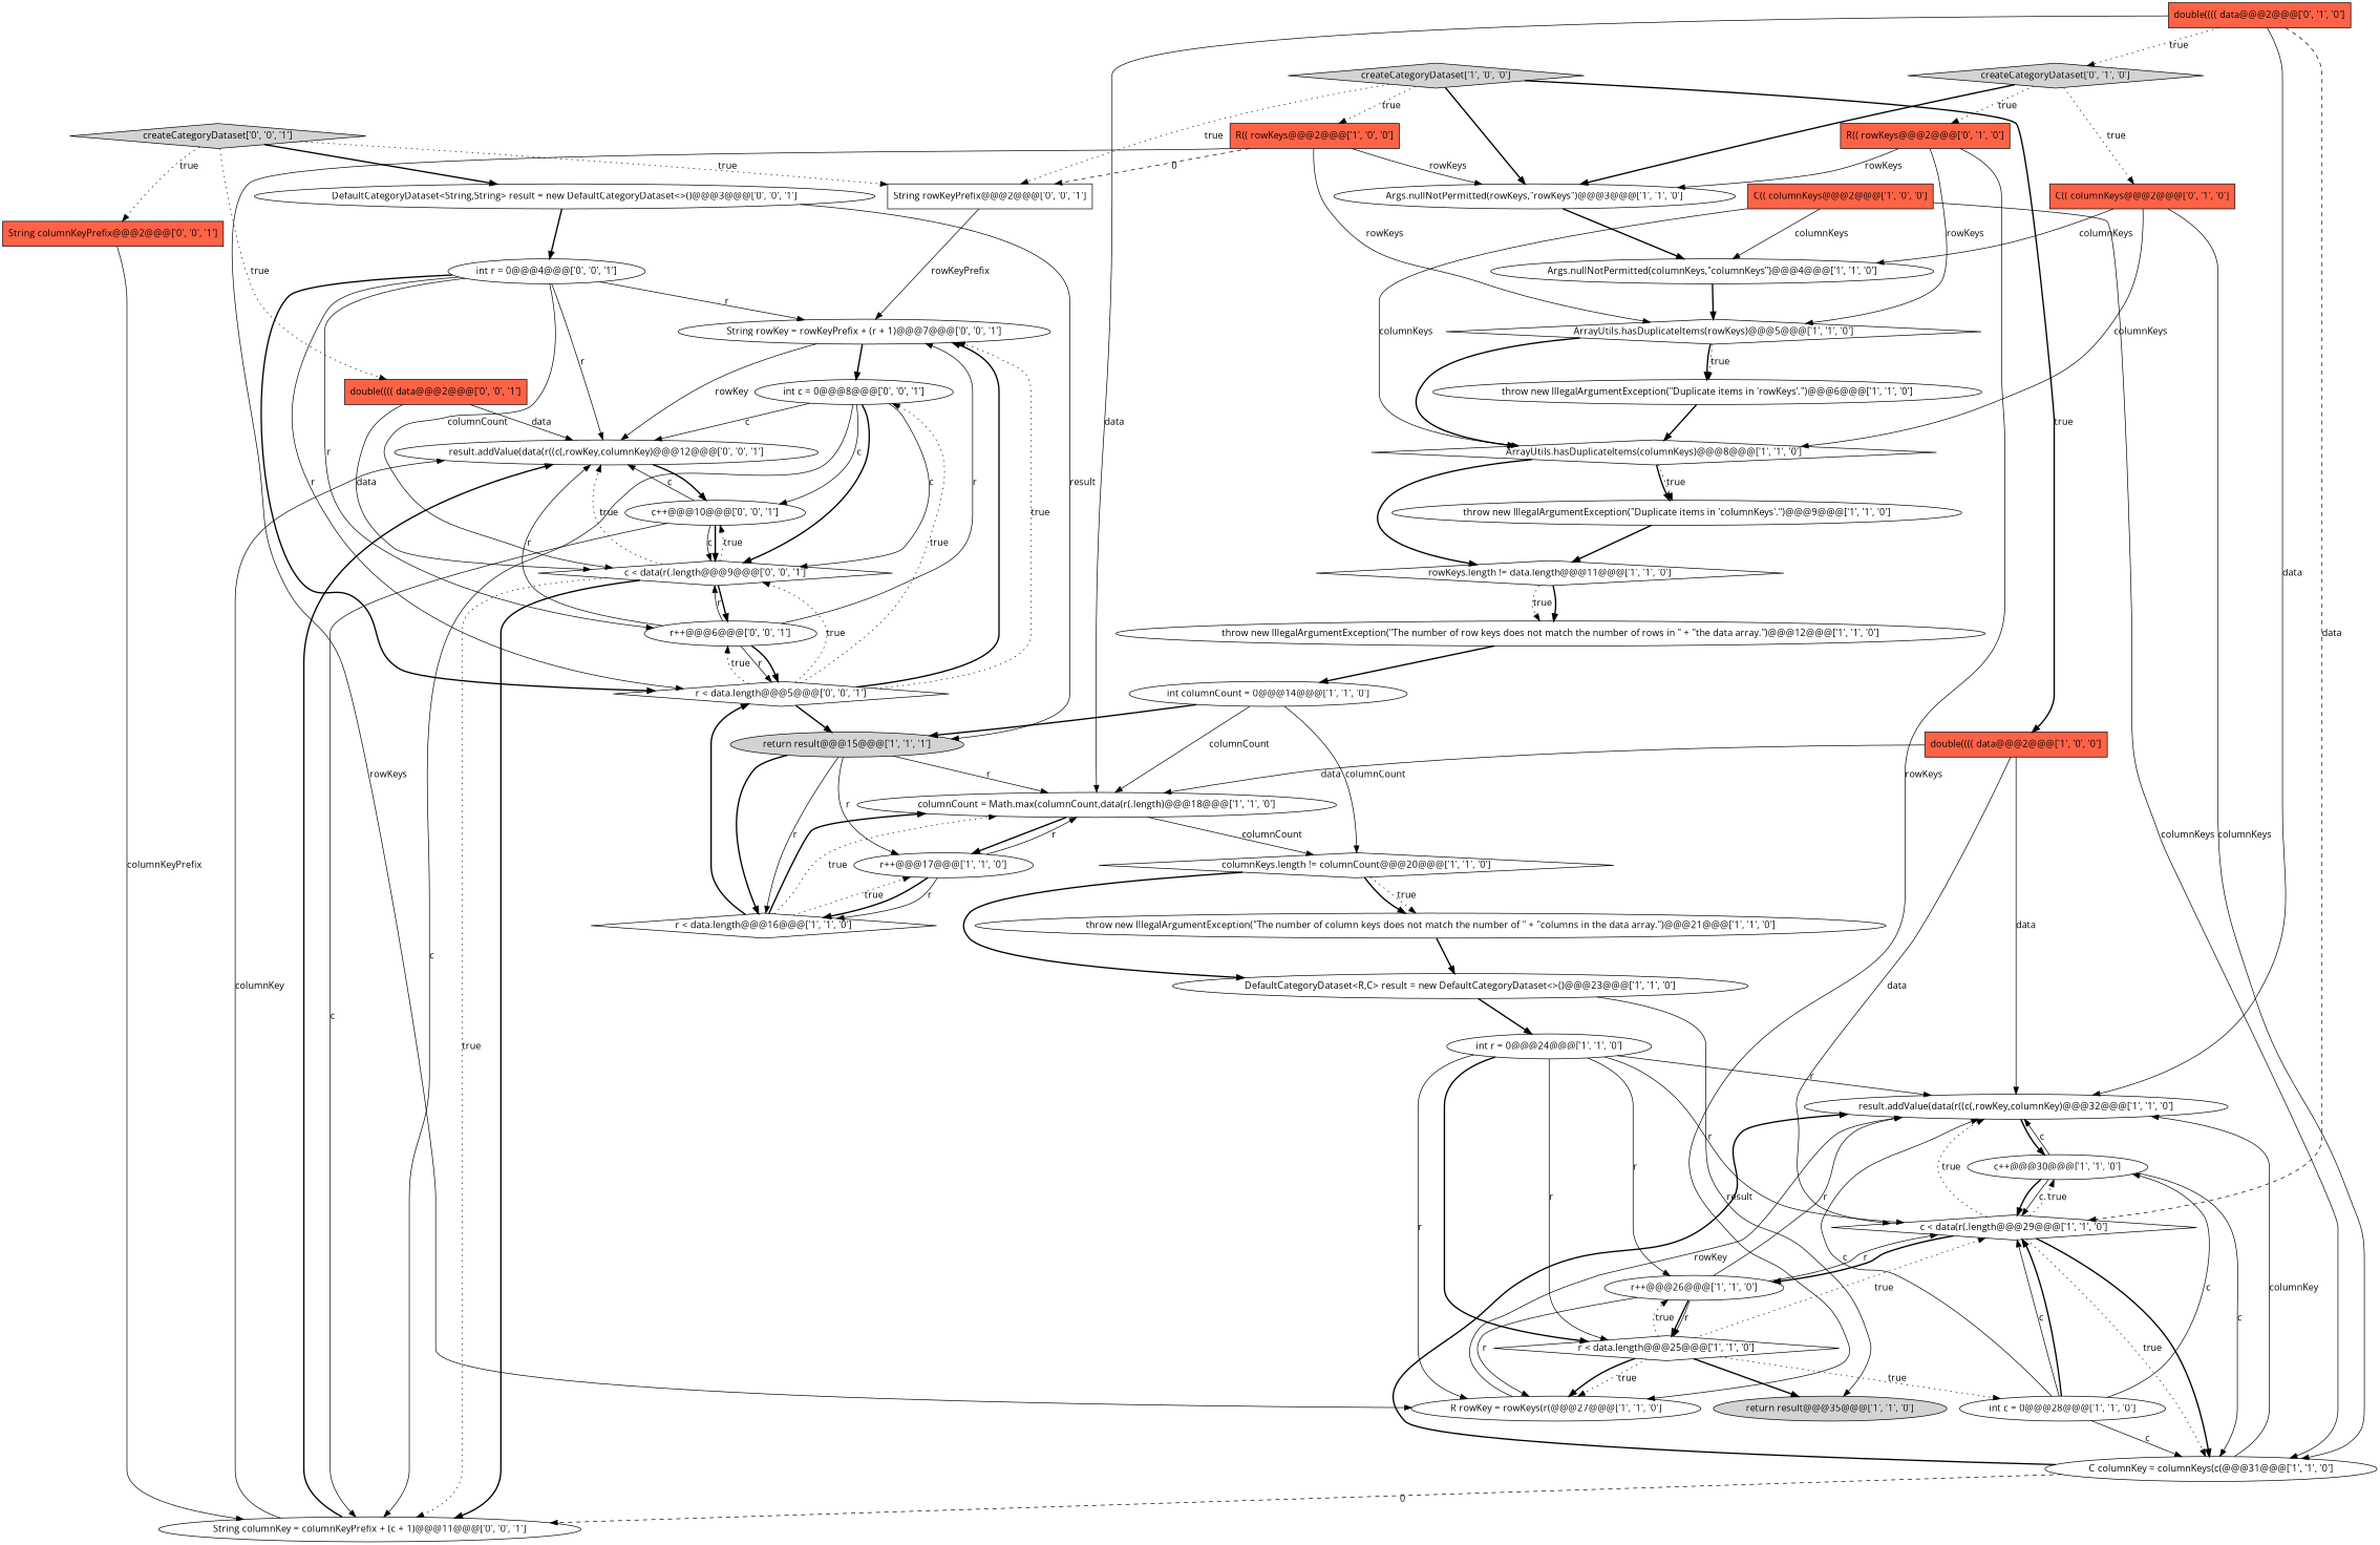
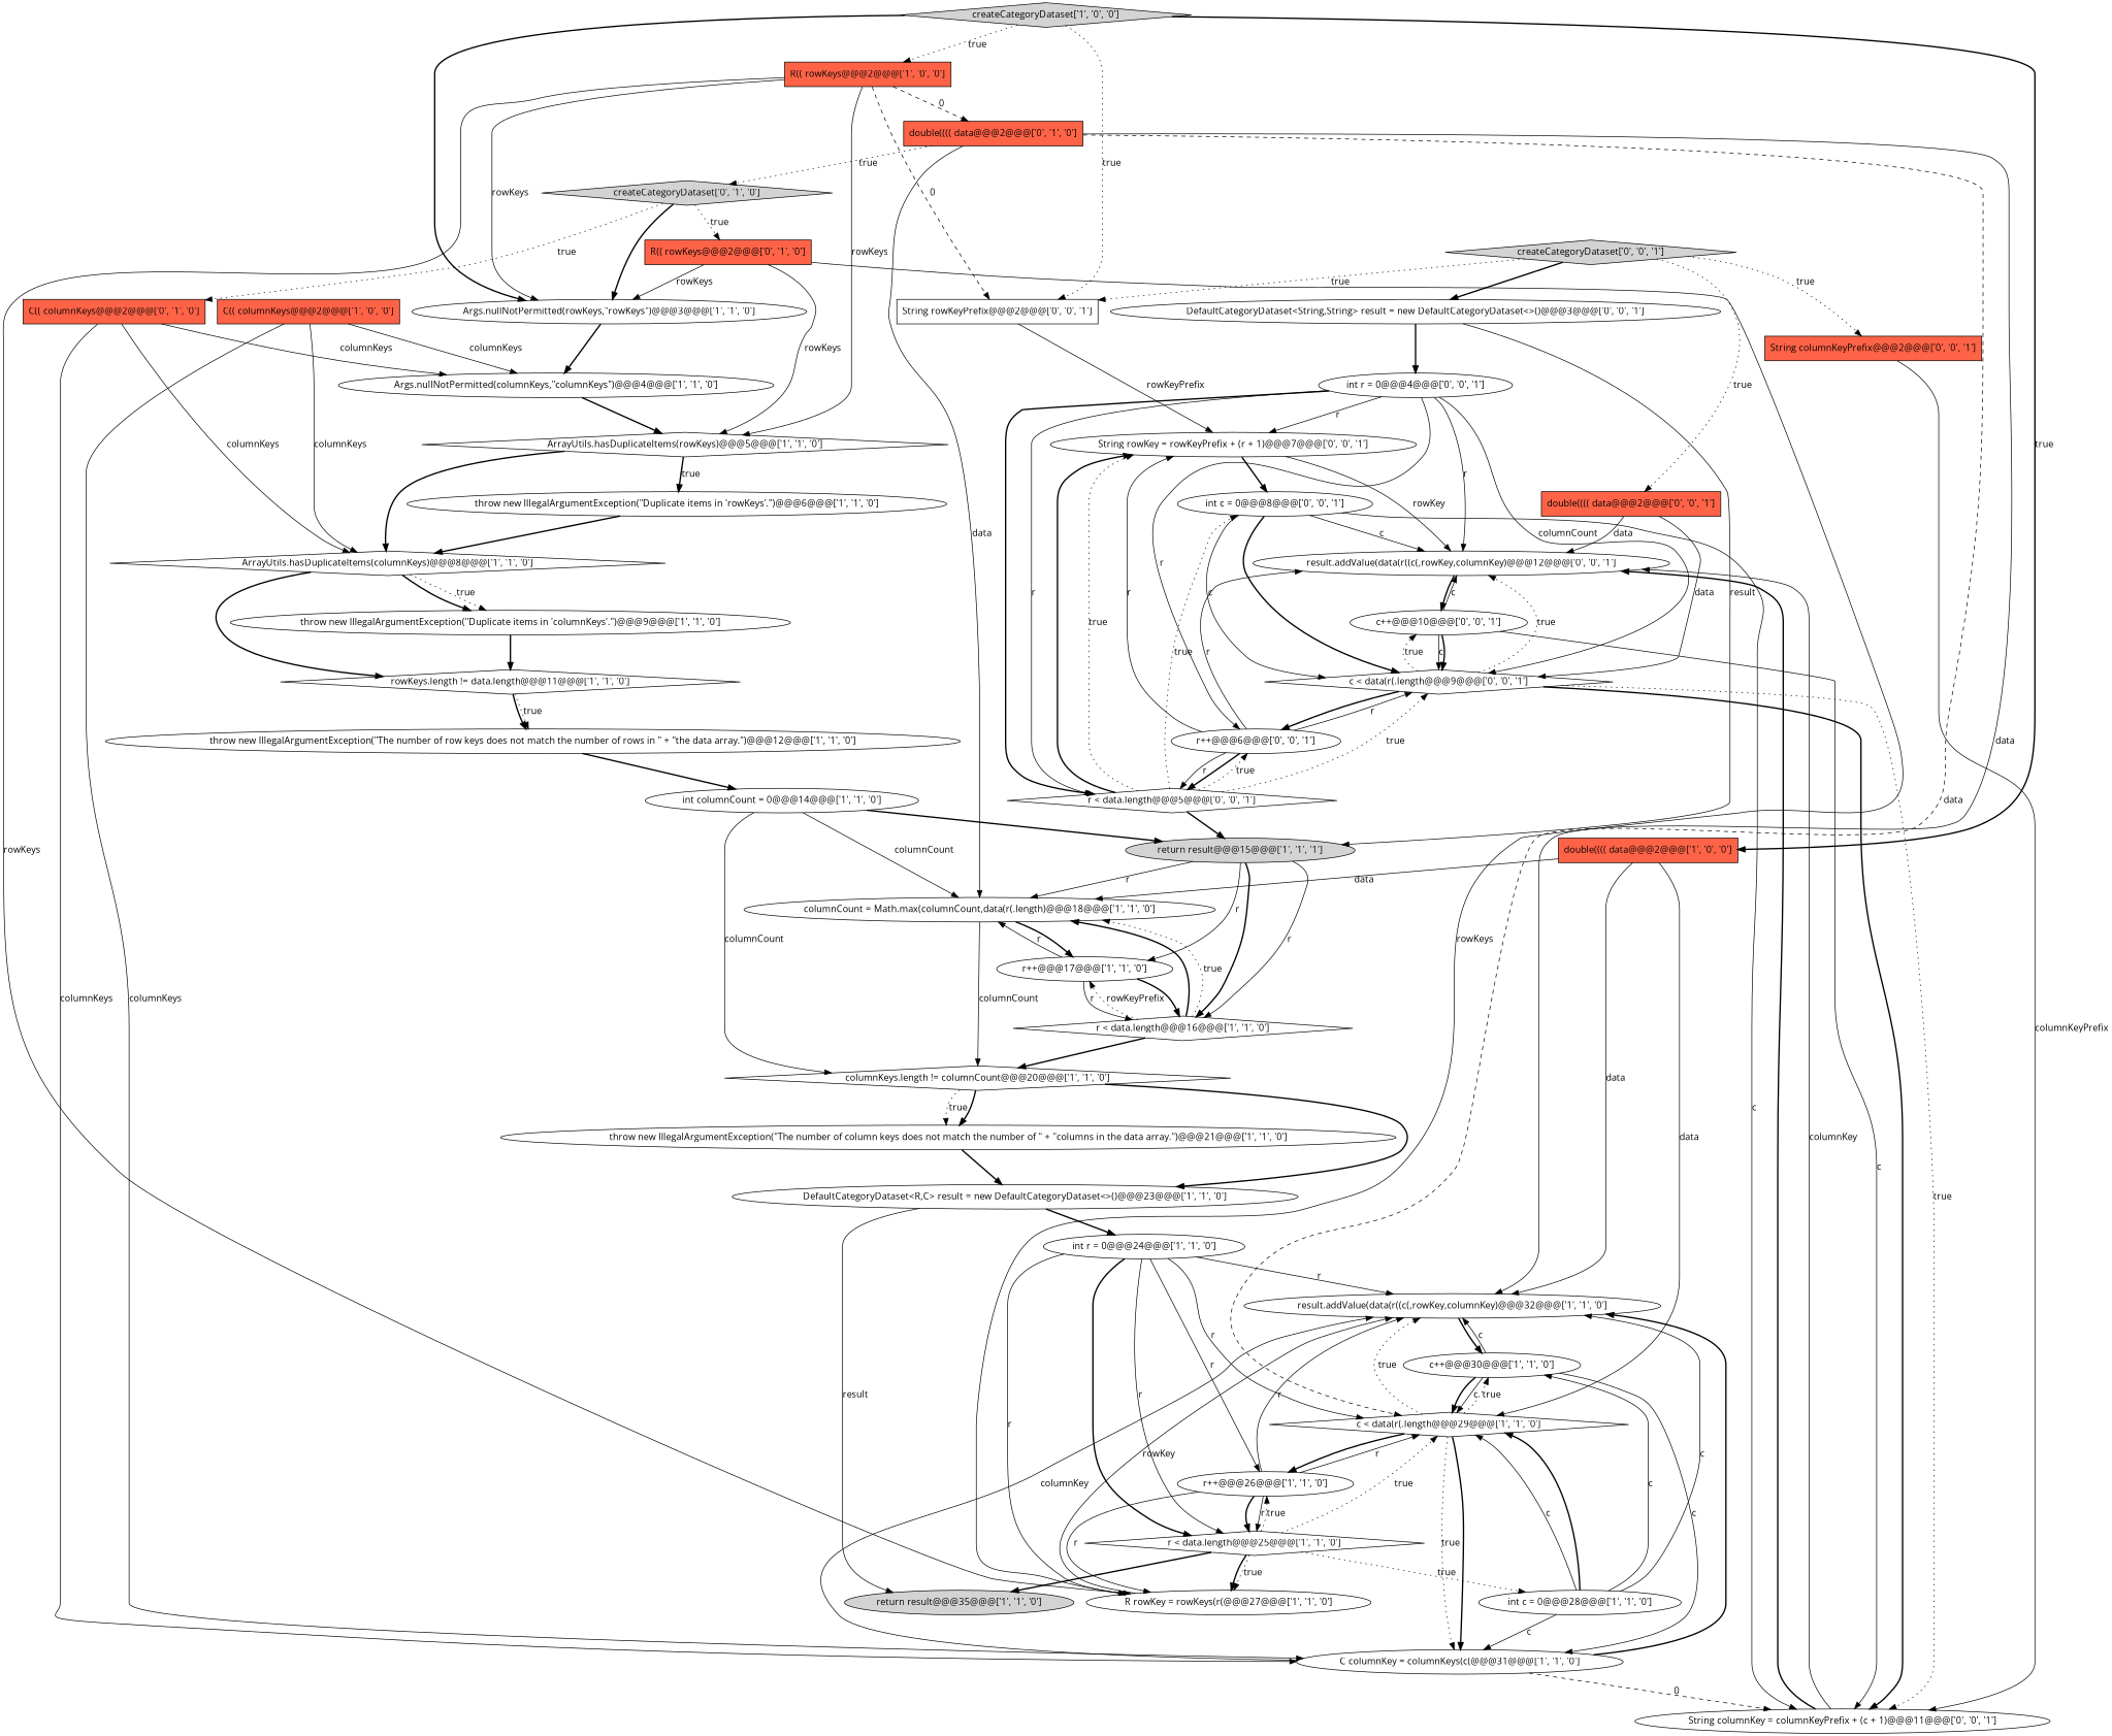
  digraph {
    fontname="Open Sans"
    node [fillcolor=white fontname="Open Sans" shape=ellipse style=filled]
    edge [fontname="Open Sans" style=solid]
    n1 [label="String rowKey = rowKeyPrefix + (r + 1)@@@7@@@['0', '0', '1']"]
    n2 [label="int c = 0@@@8@@@['0', '0', '1']"]
    n3 [label="result.addValue(data(r((c(,rowKey,columnKey)@@@12@@@['0', '0', '1']"]
    n4 [label="c < data(r(.length@@@9@@@['0', '0', '1']" shape=diamond]
    n5 [label="c++@@@10@@@['0', '0', '1']"]
    n6 [label="String columnKey = columnKeyPrefix + (c + 1)@@@11@@@['0', '0', '1']"]
    n7 [label="DefaultCategoryDataset<R,C> result = new DefaultCategoryDataset<>()@@@23@@@['1', '1', '0']"]
    n8 [fillcolor=lightgray label="return result@@@35@@@['1', '1', '0']"]
    n9 [label="int r = 0@@@24@@@['1', '1', '0']"]
    n10 [label="result.addValue(data(r((c(,rowKey,columnKey)@@@32@@@['1', '1', '0']"]
    n11 [label="c < data(r(.length@@@29@@@['1', '1', '0']" shape=diamond]
    n12 [label="r++@@@26@@@['1', '1', '0']"]
    n13 [label="R rowKey = rowKeys(r(@@@27@@@['1', '1', '0']"]
    n14 [label="r < data.length@@@25@@@['1', '1', '0']" shape=diamond]
    n15 [fillcolor=tomato label="double(((( data@@@2@@@['0', '0', '1']" shape=box]
    n16 [label="r++@@@6@@@['0', '0', '1']"]
    n17 [label="C columnKey = columnKeys(c(@@@31@@@['1', '1', '0']"]
    n18 [label="c++@@@30@@@['1', '1', '0']"]
    n19 [label="DefaultCategoryDataset<String,String> result = new DefaultCategoryDataset<>()@@@3@@@['0', '0', '1']"]
    n20 [label="int r = 0@@@4@@@['0', '0', '1']"]
    n21 [fillcolor=lightgray label="return result@@@15@@@['1', '1', '1']"]
    n22 [label="r < data.length@@@5@@@['0', '0', '1']" shape=diamond]
    n23 [label="columnCount = Math.max(columnCount,data(r(.length)@@@18@@@['1', '1', '0']"]
    n24 [label="r < data.length@@@16@@@['1', '1', '0']" shape=diamond]
    n25 [label="r++@@@17@@@['1', '1', '0']"]
    n26 [label="Args.nullNotPermitted(rowKeys,\"rowKeys\")@@@3@@@['1', '1', '0']"]
    n27 [label="Args.nullNotPermitted(columnKeys,\"columnKeys\")@@@4@@@['1', '1', '0']"]
    n28 [label="ArrayUtils.hasDuplicateItems(rowKeys)@@@5@@@['1', '1', '0']" shape=diamond]
    n29 [label="ArrayUtils.hasDuplicateItems(columnKeys)@@@8@@@['1', '1', '0']" shape=diamond]
    n30 [label="throw new IllegalArgumentException(\"Duplicate items in 'rowKeys'.\")@@@6@@@['1', '1', '0']"]
    n31 [label="rowKeys.length != data.length@@@11@@@['1', '1', '0']" shape=diamond]
    n32 [label="throw new IllegalArgumentException(\"Duplicate items in 'columnKeys'.\")@@@9@@@['1', '1', '0']"]
    n33 [fillcolor=tomato label="C(( columnKeys@@@2@@@['0', '1', '0']" shape=box]
    n34 [fillcolor=tomato label="String columnKeyPrefix@@@2@@@['0', '0', '1']" shape=box]
    n35 [label="int c = 0@@@28@@@['1', '1', '0']"]
    n36 [fillcolor=lightgray label="createCategoryDataset['0', '0', '1']" shape=diamond]
    n37 [label="String rowKeyPrefix@@@2@@@['0', '0', '1']" shape=box]
    n38 [fillcolor=tomato label="C(( columnKeys@@@2@@@['1', '0', '0']" shape=box]
    n39 [fillcolor=tomato label="double(((( data@@@2@@@['0', '1', '0']" shape=box]
    n40 [fillcolor=lightgray label="createCategoryDataset['0', '1', '0']" shape=diamond]
    n41 [label="columnKeys.length != columnCount@@@20@@@['1', '1', '0']" shape=diamond]
    n42 [label="throw new IllegalArgumentException(\"The number of row keys does not match the number of rows in \" + \"the data array.\")@@@12@@@['1', '1', '0']"]
    n43 [label="int columnCount = 0@@@14@@@['1', '1', '0']"]
    n44 [fillcolor=lightgray label="createCategoryDataset['1', '0', '0']" shape=diamond]
    n45 [fillcolor=tomato label="R(( rowKeys@@@2@@@['1', '0', '0']" shape=box]
    n46 [fillcolor=tomato label="double(((( data@@@2@@@['1', '0', '0']" shape=box]
    n47 [label="throw new IllegalArgumentException(\"The number of column keys does not match the number of \" + \"columns in the data array.\")@@@21@@@['1', '1', '0']"]
    n48 [fillcolor=tomato label="R(( rowKeys@@@2@@@['0', '1', '0']" shape=box]
    n1 -> n2 [style=bold]
    n1 -> n3 [label=rowKey]
    n2 -> n3 [label=c]
    n2 -> n4 [label=c]
    n2 -> n4 [style=bold]
-   n2 -> n5 [label=c]
    n2 -> n6 [label=c]
    n3 -> n5 [style=bold]
    n4 -> n3 [label=true style=dotted]
    n4 -> n5 [label=true style=dotted]
    n4 -> n6 [label=true style=dotted]
    n4 -> n6 [style=bold]
    n4 -> n16 [style=bold]
    n5 -> n3 [label=c]
    n5 -> n4 [style=bold]
    n5 -> n4 [label=c]
    n5 -> n6 [label=c]
    n6 -> n3 [label=columnKey]
    n6 -> n3 [style=bold]
    n7 -> n8 [label=result]
    n7 -> n9 [style=bold]
    n9 -> n10 [label=r]
    n9 -> n11 [label=r]
    n9 -> n12 [label=r]
    n9 -> n13 [label=r]
    n9 -> n14 [style=bold]
    n9 -> n14 [label=r]
    n10 -> n18 [style=bold]
    n11 -> n10 [label=true style=dotted]
    n11 -> n12 [style=bold]
    n11 -> n17 [label=true style=dotted]
    n11 -> n17 [style=bold]
    n11 -> n18 [label=true style=dotted]
    n12 -> n10 [label=r]
    n12 -> n11 [label=r]
    n12 -> n13 [label=r]
    n12 -> n14 [style=bold]
    n12 -> n14 [label=r]
    n13 -> n10 [label=rowKey]
    n14 -> n8 [style=bold]
    n14 -> n11 [label=true style=dotted]
    n14 -> n12 [label=true style=dotted]
    n14 -> n13 [label=true style=dotted]
    n14 -> n13 [style=bold]
    n14 -> n35 [label=true style=dotted]
    n15 -> n3 [label=data]
    n15 -> n4 [label=data]
    n16 -> n1 [label=r]
    n16 -> n3 [label=r]
    n16 -> n4 [label=r]
    n16 -> n22 [label=r]
    n16 -> n22 [style=bold]
    n17 -> n6 [label=0 style=dashed]
    n17 -> n10 [style=bold]
    n17 -> n10 [label=columnKey]
    n18 -> n10 [label=c]
    n18 -> n11 [label=c]
    n18 -> n11 [style=bold]
    n18 -> n17 [label=c]
    n19 -> n20 [style=bold]
    n19 -> n21 [label=result]
    n20 -> n1 [label=r]
    n20 -> n3 [label=r]
    n20 -> n4 [label=columnCount]
    n20 -> n16 [label=r]
    n20 -> n22 [style=bold]
    n20 -> n22 [label=r]
    n21 -> n23 [label=r]
    n21 -> n24 [style=bold]
    n21 -> n24 [label=r]
    n21 -> n25 [label=r]
    n22 -> n1 [style=bold]
    n22 -> n1 [label=true style=dotted]
    n22 -> n2 [label=true style=dotted]
    n22 -> n4 [label=true style=dotted]
    n22 -> n16 [label=true style=dotted]
    n22 -> n21 [style=bold]
    n23 -> n25 [style=bold]
    n23 -> n41 [label=columnCount]
    n24 -> n23 [style=bold]
    n24 -> n23 [label=true style=dotted]
-   n24 -> n25 [label=true style=dotted]
-   n24 -> n22 [style=bold]
+   n24 -> n25 [label=rowKeyPrefix style=dotted]
+   n24 -> n41 [style=bold]
    n25 -> n23 [label=r]
    n25 -> n24 [label=r]
    n25 -> n24 [style=bold]
    n26 -> n27 [style=bold]
    n27 -> n28 [style=bold]
    n28 -> n29 [style=bold]
    n28 -> n30 [label=true style=dotted]
    n28 -> n30 [style=bold]
    n29 -> n31 [style=bold]
    n29 -> n32 [label=true style=dotted]
    n29 -> n32 [style=bold]
    n30 -> n29 [style=bold]
    n31 -> n42 [style=bold]
    n31 -> n42 [label=true style=dotted]
    n32 -> n31 [style=bold]
    n33 -> n17 [label=columnKeys]
    n33 -> n27 [label=columnKeys]
    n33 -> n29 [label=columnKeys]
    n34 -> n6 [label=columnKeyPrefix]
    n35 -> n10 [label=c]
    n35 -> n11 [style=bold]
    n35 -> n11 [label=c]
    n35 -> n17 [label=c]
    n35 -> n18 [label=c]
    n36 -> n15 [label=true style=dotted]
    n36 -> n19 [style=bold]
    n36 -> n34 [label=true style=dotted]
    n36 -> n37 [label=true style=dotted]
    n37 -> n1 [label=rowKeyPrefix]
    n38 -> n17 [label=columnKeys]
    n38 -> n27 [label=columnKeys]
    n38 -> n29 [label=columnKeys]
    n39 -> n10 [label=data]
    n39 -> n11 [label=data style=dashed]
    n39 -> n23 [label=data]
    n39 -> n40 [label=true style=dotted]
    n40 -> n26 [style=bold]
    n40 -> n33 [label=true style=dotted]
    n40 -> n48 [label=true style=dotted]
    n41 -> n7 [style=bold]
    n41 -> n47 [label=true style=dotted]
    n41 -> n47 [style=bold]
    n42 -> n43 [style=bold]
    n43 -> n21 [style=bold]
    n43 -> n23 [label=columnCount]
    n43 -> n41 [label=columnCount]
    n44 -> n26 [style=bold]
    n44 -> n37 [label=true style=dotted]
    n44 -> n45 [label=true style=dotted]
    n44 -> n46 [label=true style=bold]
    n45 -> n13 [label=rowKeys]
    n45 -> n26 [label=rowKeys]
    n45 -> n28 [label=rowKeys]
    n45 -> n37 [label=0 style=dashed]
+   n45 -> n39 [label=0 style=dashed]
    n46 -> n10 [label=data]
    n46 -> n11 [label=data]
    n46 -> n23 [label=data]
    n47 -> n7 [style=bold]
    n48 -> n13 [label=rowKeys]
    n48 -> n26 [label=rowKeys]
    n48 -> n28 [label=rowKeys]
  }
